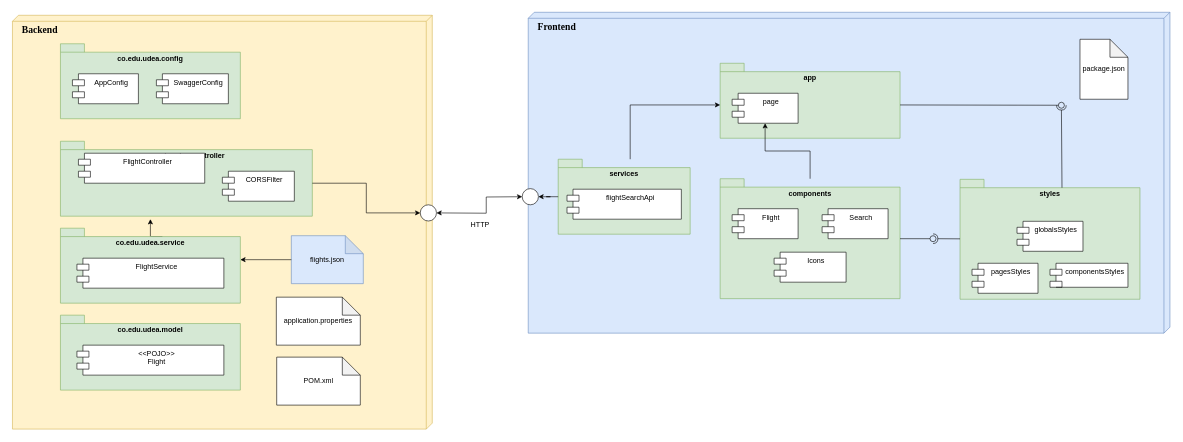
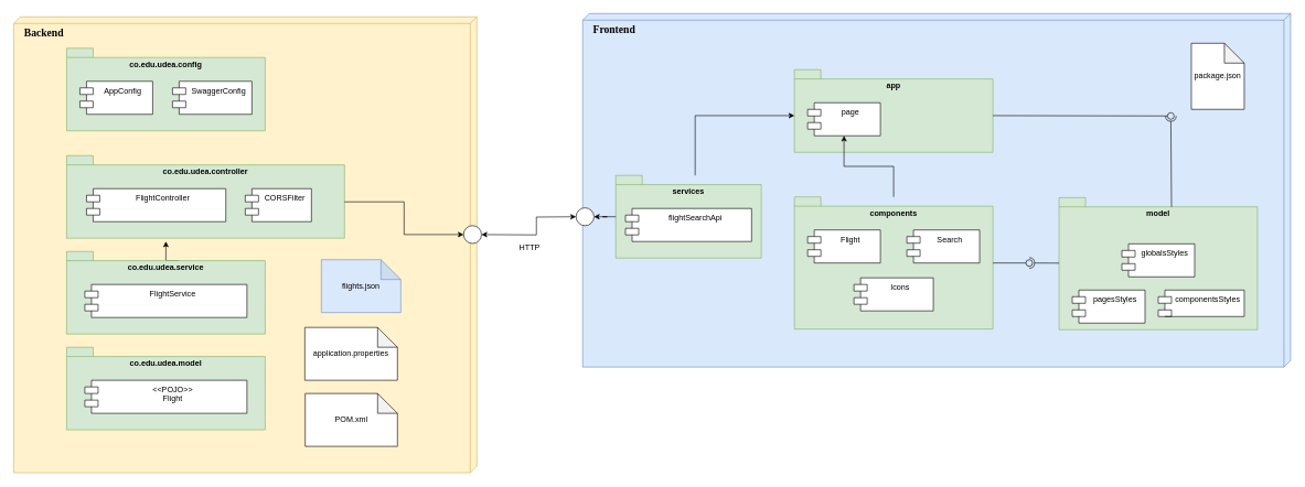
  <mxCell id="0" />
  <mxCell id="1" parent="0" />
  <mxCell id="2" value="&amp;nbsp; &amp;nbsp;Backend" style="verticalAlign=top;align=left;spacingTop=8;spacingLeft=2;spacingRight=12;shape=cube;size=10;direction=south;fontStyle=1;html=1;rounded=0;shadow=0;comic=0;labelBackgroundColor=none;strokeWidth=1;fontFamily=Verdana;fontSize=16;fillColor=#fff2cc;strokeColor=#d6b656;" vertex="1" parent="1"><mxGeometry x="20" y="25" width="700" height="690" as="geometry" /></mxCell>
  <mxCell id="3" value="&amp;nbsp; &amp;nbsp;Frontend" style="verticalAlign=top;align=left;spacingTop=8;spacingLeft=2;spacingRight=12;shape=cube;size=10;direction=south;fontStyle=1;html=1;rounded=0;shadow=0;comic=0;labelBackgroundColor=none;strokeWidth=1;fontFamily=Verdana;fontSize=16;fillColor=#dae8fc;strokeColor=#6c8ebf;" vertex="1" parent="1"><mxGeometry x="880" y="20" width="1070" height="535" as="geometry" /></mxCell>
  <mxCell id="4" value="" style="group" vertex="1" connectable="0" parent="1"><mxGeometry x="100" y="72.5" width="300" height="125" as="geometry" /></mxCell>
  <mxCell id="5" value="co.edu.udea.config" style="shape=folder;fontStyle=1;spacingTop=10;tabWidth=40;tabHeight=14;tabPosition=left;html=1;whiteSpace=wrap;verticalAlign=top;fillColor=#d5e8d4;strokeColor=#82b366;" vertex="1" parent="4"><mxGeometry width="300" height="125" as="geometry" /></mxCell>
  <mxCell id="6" value="AppConfig" style="shape=module;align=left;spacingLeft=20;align=center;verticalAlign=top;whiteSpace=wrap;html=1;" vertex="1" parent="4"><mxGeometry x="20" y="50" width="110" height="50" as="geometry" /></mxCell>
  <mxCell id="7" value="SwaggerConfig" style="shape=module;align=left;spacingLeft=20;align=center;verticalAlign=top;whiteSpace=wrap;html=1;" vertex="1" parent="4"><mxGeometry x="160" y="50" width="120" height="50" as="geometry" /></mxCell>
  <mxCell id="8" value="" style="group" vertex="1" connectable="0" parent="1"><mxGeometry x="100" y="235" width="440.58" height="125" as="geometry" /></mxCell>
  <mxCell id="9" value="co.edu.udea.controller" style="shape=folder;fontStyle=1;spacingTop=10;tabWidth=40;tabHeight=14;tabPosition=left;html=1;whiteSpace=wrap;verticalAlign=top;fillColor=#d5e8d4;strokeColor=#82b366;" vertex="1" parent="8"><mxGeometry width="420" height="125" as="geometry" /></mxCell>
- <mxCell id="10" value="FlightController" style="shape=module;align=left;spacingLeft=20;align=center;verticalAlign=top;whiteSpace=wrap;html=1;" vertex="1" parent="8"><mxGeometry x="30" y="20" width="210.58" height="50" as="geometry" /></mxCell>
- <mxCell id="11" value="CORSFilter" style="shape=module;align=left;spacingLeft=20;align=center;verticalAlign=top;whiteSpace=wrap;html=1;" vertex="1" parent="8"><mxGeometry x="270" y="50" width="120" height="50" as="geometry" /></mxCell>
+ <mxCell id="10" value="FlightController" style="shape=module;align=left;spacingLeft=20;align=center;verticalAlign=top;whiteSpace=wrap;html=1;" vertex="1" parent="8"><mxGeometry x="30" y="50" width="210.58" height="50" as="geometry" /></mxCell>
+ <mxCell id="11" value="CORSFilter" style="shape=module;align=left;spacingLeft=20;align=center;verticalAlign=top;whiteSpace=wrap;html=1;" vertex="1" parent="8"><mxGeometry x="270" y="50" width="100" height="50" as="geometry" /></mxCell>
  <mxCell id="12" value="" style="group" vertex="1" connectable="0" parent="1"><mxGeometry x="100" y="380" width="300" height="185" as="geometry" /></mxCell>
  <mxCell id="13" style="edgeStyle=orthogonalEdgeStyle;rounded=0;orthogonalLoop=1;jettySize=auto;html=1;exitX=0;exitY=0;exitDx=170;exitDy=14;exitPerimeter=0;" edge="1" parent="12" source="14"><mxGeometry relative="1" as="geometry"><mxPoint x="150" y="-15" as="targetPoint" /></mxGeometry></mxCell>
  <mxCell id="14" value="co.edu.udea.service" style="shape=folder;fontStyle=1;spacingTop=10;tabWidth=40;tabHeight=14;tabPosition=left;html=1;whiteSpace=wrap;verticalAlign=top;fillColor=#d5e8d4;strokeColor=#82b366;" vertex="1" parent="12"><mxGeometry width="300" height="125" as="geometry" /></mxCell>
  <mxCell id="15" value="FlightService" style="shape=module;align=left;spacingLeft=20;align=center;verticalAlign=top;whiteSpace=wrap;html=1;" vertex="1" parent="12"><mxGeometry x="27.5" y="50" width="245" height="50" as="geometry" /></mxCell>
  <mxCell id="16" value="" style="group" vertex="1" connectable="0" parent="1"><mxGeometry x="100" y="525" width="300" height="125" as="geometry" /></mxCell>
  <mxCell id="17" value="co.edu.udea.model" style="shape=folder;fontStyle=1;spacingTop=10;tabWidth=40;tabHeight=14;tabPosition=left;html=1;whiteSpace=wrap;verticalAlign=top;fillColor=#d5e8d4;strokeColor=#82b366;" vertex="1" parent="16"><mxGeometry width="300" height="125" as="geometry" /></mxCell>
  <mxCell id="18" value="&lt;div&gt;&amp;lt;&amp;lt;POJO&amp;gt;&amp;gt;&lt;/div&gt;Flight" style="shape=module;align=left;spacingLeft=20;align=center;verticalAlign=top;whiteSpace=wrap;html=1;" vertex="1" parent="16"><mxGeometry x="27.5" y="50" width="245" height="50" as="geometry" /></mxCell>
  <mxCell id="19" value="flights.json" style="shape=note;whiteSpace=wrap;html=1;backgroundOutline=1;darkOpacity=0.05;fillColor=#dae8fc;strokeColor=#6c8ebf;" vertex="1" parent="1"><mxGeometry x="485" y="392.5" width="120" height="80" as="geometry" /></mxCell>
  <mxCell id="20" value="application.properties" style="shape=note;whiteSpace=wrap;html=1;backgroundOutline=1;darkOpacity=0.05;" vertex="1" parent="1"><mxGeometry x="460" y="495" width="140" height="80" as="geometry" /></mxCell>
  <mxCell id="21" value="POM.xml" style="shape=note;whiteSpace=wrap;html=1;backgroundOutline=1;darkOpacity=0.05;" vertex="1" parent="1"><mxGeometry x="460.58" y="595" width="139.42" height="80" as="geometry" /></mxCell>
  <mxCell id="22" value="" style="group" vertex="1" connectable="0" parent="1"><mxGeometry x="1200" y="297.5" width="300" height="200" as="geometry" /></mxCell>
  <mxCell id="23" value="components" style="shape=folder;fontStyle=1;spacingTop=10;tabWidth=40;tabHeight=14;tabPosition=left;html=1;whiteSpace=wrap;verticalAlign=top;fillColor=#d5e8d4;strokeColor=#82b366;" vertex="1" parent="22"><mxGeometry width="300" height="200" as="geometry" /></mxCell>
  <mxCell id="24" value="Flight" style="shape=module;align=left;spacingLeft=20;align=center;verticalAlign=top;whiteSpace=wrap;html=1;" vertex="1" parent="22"><mxGeometry x="20" y="50" width="110" height="50" as="geometry" /></mxCell>
  <mxCell id="25" value="Icons" style="shape=module;align=left;spacingLeft=20;align=center;verticalAlign=top;whiteSpace=wrap;html=1;" vertex="1" parent="22"><mxGeometry x="90" y="122.5" width="120" height="50" as="geometry" /></mxCell>
  <mxCell id="26" value="Search" style="shape=module;align=left;spacingLeft=20;align=center;verticalAlign=top;whiteSpace=wrap;html=1;" vertex="1" parent="22"><mxGeometry x="170" y="50" width="110" height="50" as="geometry" /></mxCell>
  <mxCell id="27" value="" style="group" vertex="1" connectable="0" parent="1"><mxGeometry x="1200" y="105" width="300" height="125" as="geometry" /></mxCell>
  <mxCell id="28" value="app" style="shape=folder;fontStyle=1;spacingTop=10;tabWidth=40;tabHeight=14;tabPosition=left;html=1;whiteSpace=wrap;verticalAlign=top;fillColor=#d5e8d4;strokeColor=#82b366;" vertex="1" parent="27"><mxGeometry width="300" height="125" as="geometry" /></mxCell>
  <mxCell id="29" value="page" style="shape=module;align=left;spacingLeft=20;align=center;verticalAlign=top;whiteSpace=wrap;html=1;" vertex="1" parent="27"><mxGeometry x="20" y="50" width="110" height="50" as="geometry" /></mxCell>
  <mxCell id="30" value="" style="group" vertex="1" connectable="0" parent="1"><mxGeometry x="1600" y="318.5" width="300" height="180" as="geometry" /></mxCell>
- <mxCell id="31" value="styles" style="shape=folder;fontStyle=1;spacingTop=10;tabWidth=40;tabHeight=14;tabPosition=left;html=1;whiteSpace=wrap;verticalAlign=top;fillColor=#d5e8d4;strokeColor=#82b366;" vertex="1" parent="30"><mxGeometry y="-20" width="300" height="200" as="geometry" /></mxCell>
+ <mxCell id="31" value="model" style="shape=folder;fontStyle=1;spacingTop=10;tabWidth=40;tabHeight=14;tabPosition=left;html=1;whiteSpace=wrap;verticalAlign=top;fillColor=#d5e8d4;strokeColor=#82b366;" vertex="1" parent="30"><mxGeometry y="-20" width="300" height="200" as="geometry" /></mxCell>
  <mxCell id="32" value="pagesStyles" style="shape=module;align=left;spacingLeft=20;align=center;verticalAlign=top;whiteSpace=wrap;html=1;" vertex="1" parent="30"><mxGeometry x="20" y="120" width="110" height="50" as="geometry" /></mxCell>
  <mxCell id="33" value="componentsStyles" style="shape=module;align=left;spacingLeft=20;align=center;verticalAlign=top;whiteSpace=wrap;html=1;" vertex="1" parent="30"><mxGeometry x="150" y="120" width="130" height="40" as="geometry" /></mxCell>
  <mxCell id="34" value="globalsStyles" style="shape=module;align=left;spacingLeft=20;align=center;verticalAlign=top;whiteSpace=wrap;html=1;" vertex="1" parent="30"><mxGeometry x="95" y="50" width="110" height="50" as="geometry" /></mxCell>
  <mxCell id="35" value="package.json" style="shape=note;whiteSpace=wrap;html=1;backgroundOutline=1;darkOpacity=0.05;" vertex="1" parent="1"><mxGeometry x="1800" y="65" width="80" height="100" as="geometry" /></mxCell>
  <mxCell id="36" value="HTTP" style="text;html=1;align=center;verticalAlign=middle;whiteSpace=wrap;rounded=0;" vertex="1" parent="1"><mxGeometry x="770" y="360" width="60" height="30" as="geometry" /></mxCell>
  <mxCell id="37" value="" style="endArrow=classic;startArrow=classic;html=1;rounded=0;exitX=1;exitY=0.5;exitDx=0;exitDy=0;entryX=0;entryY=0.5;entryDx=0;entryDy=0;" edge="1" parent="1" source="52" target="49"><mxGeometry width="50" height="50" relative="1" as="geometry"><mxPoint x="720" y="295" as="sourcePoint" /><mxPoint x="770" y="245" as="targetPoint" /><Array as="points"><mxPoint x="810" y="355" /><mxPoint x="810" y="328" /></Array></mxGeometry></mxCell>
- <mxCell id="38" style="edgeStyle=orthogonalEdgeStyle;rounded=0;orthogonalLoop=1;jettySize=auto;html=1;" edge="1" parent="1" source="19" target="14"><mxGeometry relative="1" as="geometry"><mxPoint x="440" y="305" as="sourcePoint" /><mxPoint x="360" y="449.5" as="targetPoint" /><Array as="points"><mxPoint x="490" y="443" /><mxPoint x="490" y="443" /></Array></mxGeometry></mxCell>
  <mxCell id="39" value="" style="group" vertex="1" connectable="0" parent="1"><mxGeometry x="930" y="265" width="220" height="125" as="geometry" /></mxCell>
  <mxCell id="40" value="services" style="shape=folder;fontStyle=1;spacingTop=10;tabWidth=40;tabHeight=14;tabPosition=left;html=1;whiteSpace=wrap;verticalAlign=top;fillColor=#d5e8d4;strokeColor=#82b366;" vertex="1" parent="39"><mxGeometry width="220.0" height="125" as="geometry" /></mxCell>
  <mxCell id="41" value="flightSearchApi" style="shape=module;align=left;spacingLeft=20;align=center;verticalAlign=top;whiteSpace=wrap;html=1;" vertex="1" parent="39"><mxGeometry x="14.667" y="50" width="190.667" height="50" as="geometry" /></mxCell>
  <mxCell id="42" style="edgeStyle=orthogonalEdgeStyle;rounded=0;orthogonalLoop=1;jettySize=auto;html=1;" edge="1" parent="1" source="23" target="29"><mxGeometry relative="1" as="geometry" /></mxCell>
  <mxCell id="43" value="" style="rounded=0;orthogonalLoop=1;jettySize=auto;html=1;endArrow=halfCircle;endFill=0;endSize=6;strokeWidth=1;sketch=0;exitX=0;exitY=0;exitDx=170;exitDy=14;exitPerimeter=0;entryX=0.364;entryY=0.168;entryDx=0;entryDy=0;entryPerimeter=0;" edge="1" parent="1" source="31" target="45"><mxGeometry relative="1" as="geometry"><mxPoint x="1735" y="210.5" as="sourcePoint" /></mxGeometry></mxCell>
  <mxCell id="44" value="" style="rounded=0;orthogonalLoop=1;jettySize=auto;html=1;endArrow=oval;endFill=0;sketch=0;sourcePerimeterSpacing=0;targetPerimeterSpacing=0;endSize=10;exitX=0;exitY=0;exitDx=300;exitDy=69.5;exitPerimeter=0;" edge="1" parent="1" source="28" target="45"><mxGeometry relative="1" as="geometry"><mxPoint x="1695" y="210.5" as="sourcePoint" /></mxGeometry></mxCell>
  <mxCell id="45" value="" style="ellipse;whiteSpace=wrap;html=1;align=center;aspect=fixed;fillColor=none;strokeColor=none;resizable=0;perimeter=centerPerimeter;rotatable=0;allowArrows=0;points=[];outlineConnect=1;" vertex="1" parent="1"><mxGeometry x="1764" y="170" width="10" height="10" as="geometry" /></mxCell>
  <mxCell id="46" value="" style="rounded=0;orthogonalLoop=1;jettySize=auto;html=1;endArrow=halfCircle;endFill=0;endSize=6;strokeWidth=1;sketch=0;" edge="1" parent="1" source="31" target="48"><mxGeometry relative="1" as="geometry"><mxPoint x="1580" y="532.5" as="sourcePoint" /></mxGeometry></mxCell>
  <mxCell id="47" value="" style="rounded=0;orthogonalLoop=1;jettySize=auto;html=1;endArrow=oval;endFill=0;sketch=0;sourcePerimeterSpacing=0;targetPerimeterSpacing=0;endSize=10;" edge="1" parent="1" source="23" target="48"><mxGeometry relative="1" as="geometry"><mxPoint x="1540" y="532.5" as="sourcePoint" /></mxGeometry></mxCell>
  <mxCell id="48" value="" style="ellipse;whiteSpace=wrap;html=1;align=center;aspect=fixed;fillColor=none;strokeColor=none;resizable=0;perimeter=centerPerimeter;rotatable=0;allowArrows=0;points=[];outlineConnect=1;" vertex="1" parent="1"><mxGeometry x="1550" y="392.5" width="10" height="10" as="geometry" /></mxCell>
  <mxCell id="49" value="" style="ellipse;whiteSpace=wrap;html=1;aspect=fixed;" vertex="1" parent="1"><mxGeometry x="870" y="314" width="27" height="27" as="geometry" /></mxCell>
  <mxCell id="50" style="edgeStyle=orthogonalEdgeStyle;rounded=0;orthogonalLoop=1;jettySize=auto;html=1;" edge="1" parent="1" source="40" target="49"><mxGeometry relative="1" as="geometry" /></mxCell>
  <mxCell id="51" style="edgeStyle=orthogonalEdgeStyle;rounded=0;orthogonalLoop=1;jettySize=auto;html=1;entryX=0;entryY=0;entryDx=0;entryDy=69.5;entryPerimeter=0;" edge="1" parent="1" source="40" target="28"><mxGeometry relative="1" as="geometry"><Array as="points"><mxPoint x="1050" y="175" /></Array></mxGeometry></mxCell>
  <mxCell id="52" value="" style="ellipse;whiteSpace=wrap;html=1;aspect=fixed;" vertex="1" parent="1"><mxGeometry x="700" y="341" width="27" height="27" as="geometry" /></mxCell>
  <mxCell id="53" style="edgeStyle=orthogonalEdgeStyle;rounded=0;orthogonalLoop=1;jettySize=auto;html=1;entryX=0;entryY=0.5;entryDx=0;entryDy=0;" edge="1" parent="1" source="9" target="52"><mxGeometry relative="1" as="geometry"><Array as="points"><mxPoint x="610" y="305" /><mxPoint x="610" y="355" /></Array></mxGeometry></mxCell>
